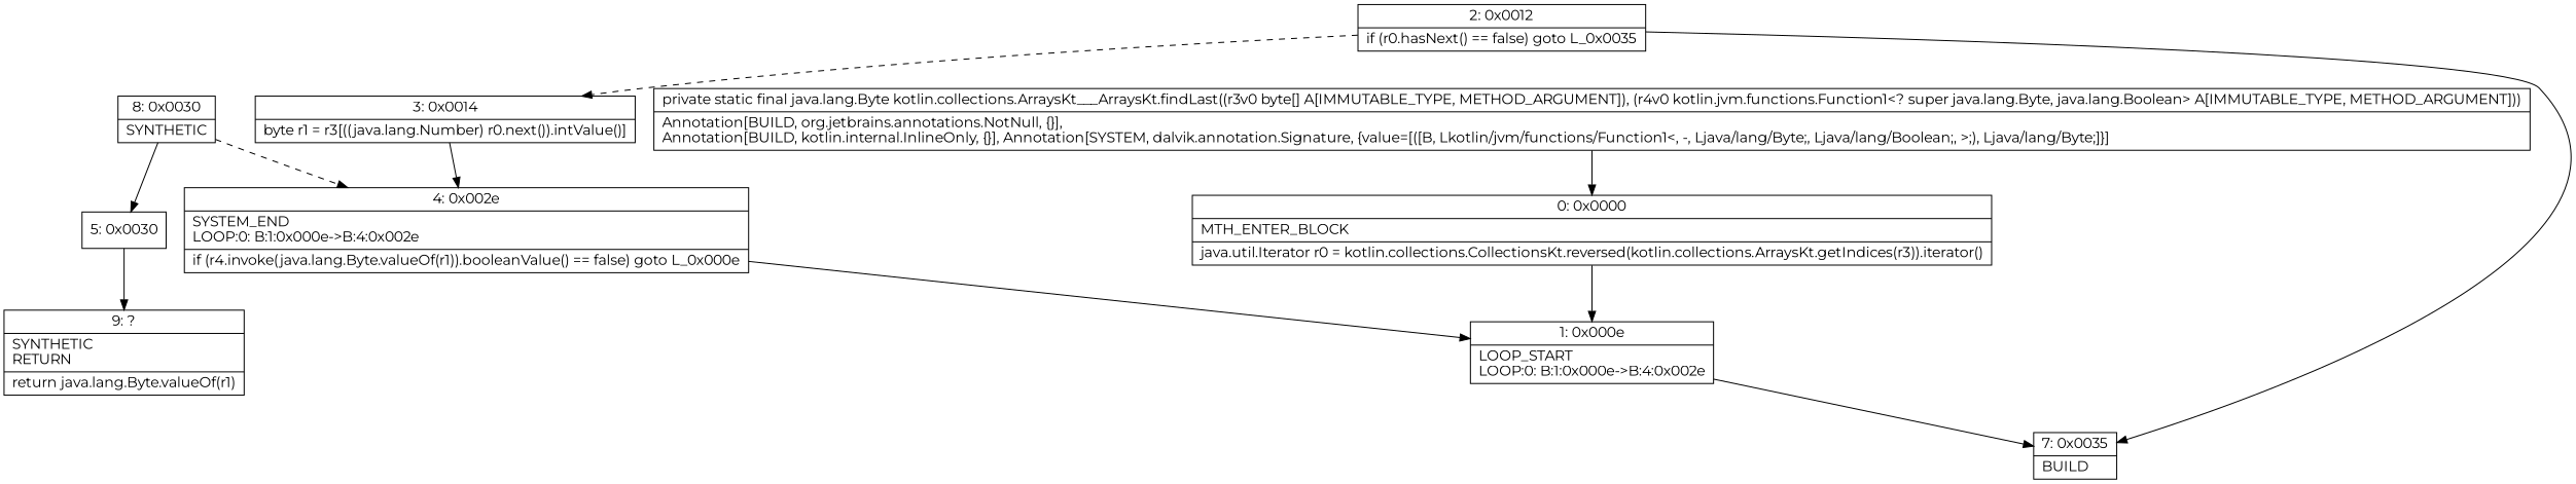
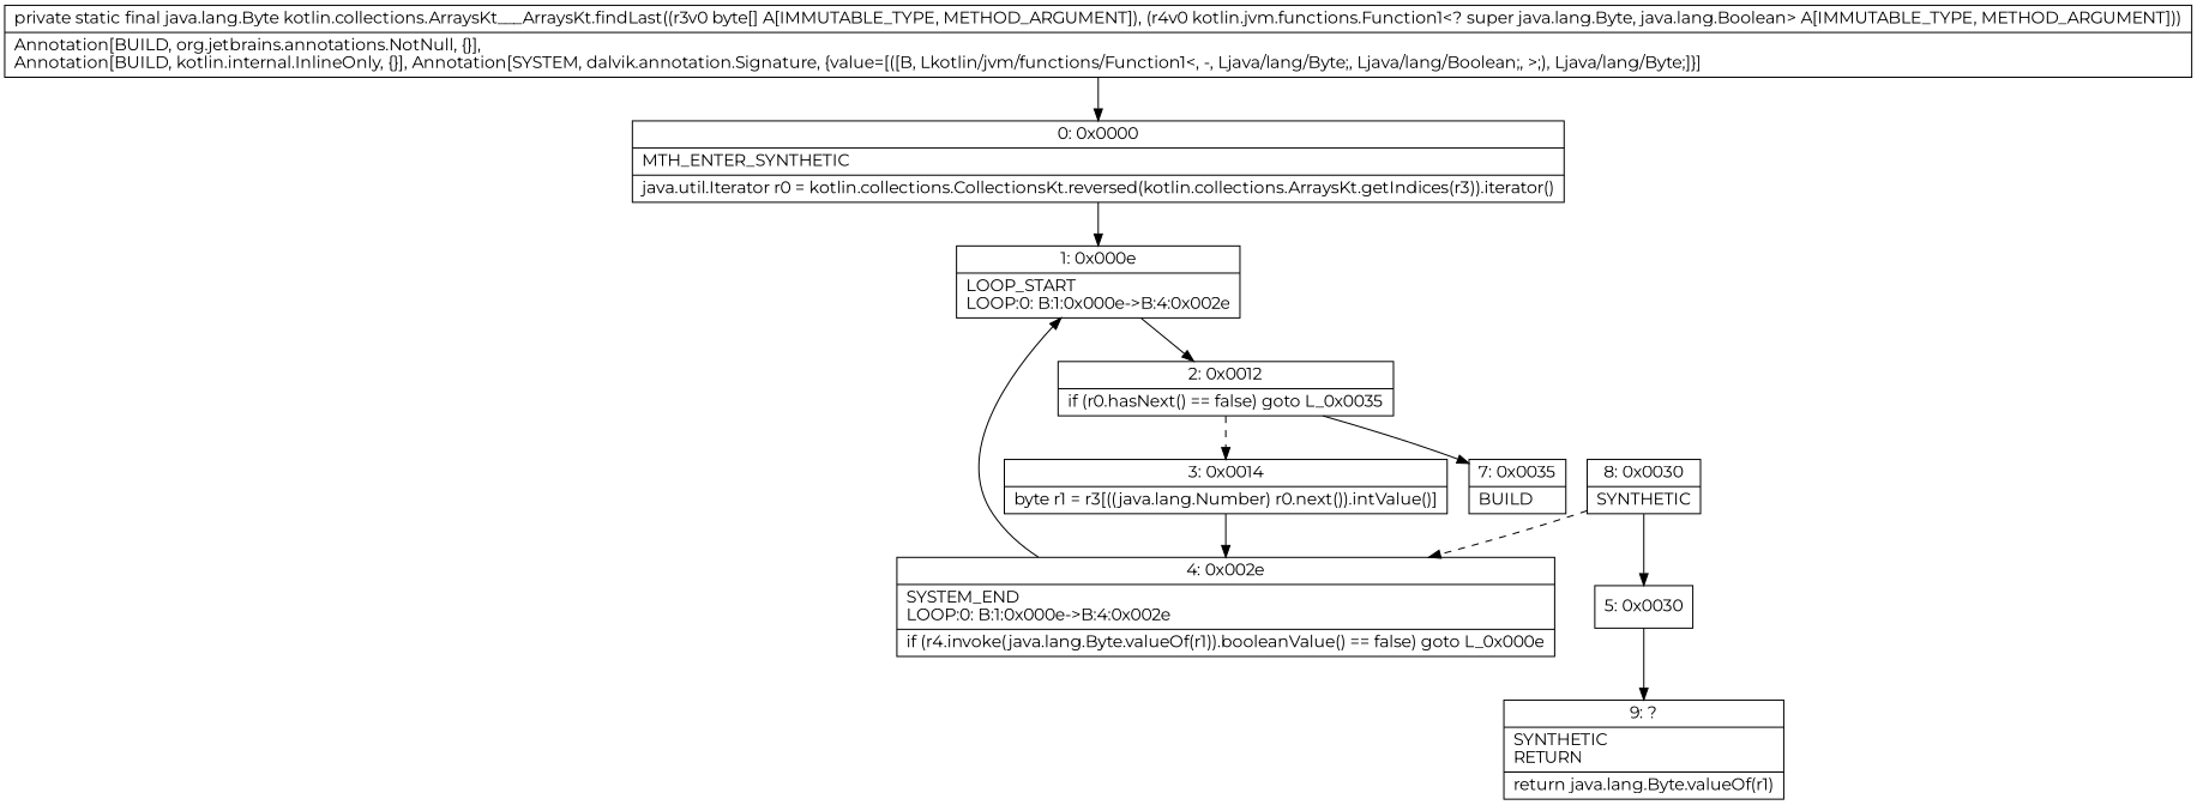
  digraph {
    fontname=Montserrat
    node [fontname=Montserrat shape=record]
    edge [fontname=Montserrat]
-   n1 [label="{0\:\ 0x0000|MTH_ENTER_BLOCK\l|java.util.Iterator r0 = kotlin.collections.CollectionsKt.reversed(kotlin.collections.ArraysKt.getIndices(r3)).iterator()\l}"]
+   n1 [label="{0\:\ 0x0000|MTH_ENTER_SYNTHETIC\l|java.util.Iterator r0 = kotlin.collections.CollectionsKt.reversed(kotlin.collections.ArraysKt.getIndices(r3)).iterator()\l}"]
    n2 [label="{1\:\ 0x000e|LOOP_START\lLOOP:0: B:1:0x000e\-\>B:4:0x002e\l}"]
    n3 [label="{2\:\ 0x0012|if (r0.hasNext() == false) goto L_0x0035\l}"]
    n4 [label="{3\:\ 0x0014|byte r1 = r3[((java.lang.Number) r0.next()).intValue()]\l}"]
    n5 [label="{7\:\ 0x0035|BUILD\l}"]
    n6 [label="{4\:\ 0x002e|SYSTEM_END\lLOOP:0: B:1:0x000e\-\>B:4:0x002e\l|if (r4.invoke(java.lang.Byte.valueOf(r1)).booleanValue() == false) goto L_0x000e\l}"]
    n7 [label="{8\:\ 0x0030|SYNTHETIC\l}"]
    n8 [label="{5\:\ 0x0030}"]
    n9 [label="{9\:\ ?|SYNTHETIC\lRETURN\l|return java.lang.Byte.valueOf(r1)\l}"]
    n10 [label="{private static final java.lang.Byte kotlin.collections.ArraysKt___ArraysKt.findLast((r3v0 byte[] A[IMMUTABLE_TYPE, METHOD_ARGUMENT]), (r4v0 kotlin.jvm.functions.Function1\<? super java.lang.Byte, java.lang.Boolean\> A[IMMUTABLE_TYPE, METHOD_ARGUMENT]))  | Annotation[BUILD, org.jetbrains.annotations.NotNull, \{\}], \lAnnotation[BUILD, kotlin.internal.InlineOnly, \{\}], Annotation[SYSTEM, dalvik.annotation.Signature, \{value=[([B, Lkotlin\/jvm\/functions\/Function1\<, \-, Ljava\/lang\/Byte;, Ljava\/lang\/Boolean;, \>;), Ljava\/lang\/Byte;]\}]\l}"]
    n1 -> n2
-   n2 -> n5
+   n2 -> n3
    n3 -> n4 [style=dashed]
    n3 -> n5
    n4 -> n6
    n6 -> n2
    n7 -> n6 [style=dashed]
    n7 -> n8
    n8 -> n9
    n10 -> n1
  }
